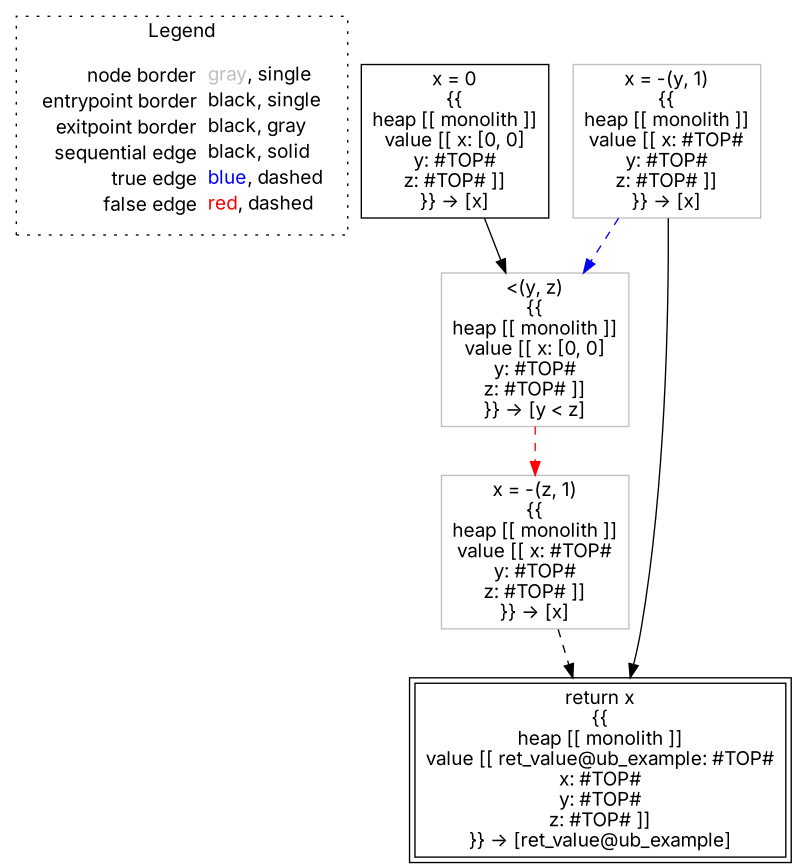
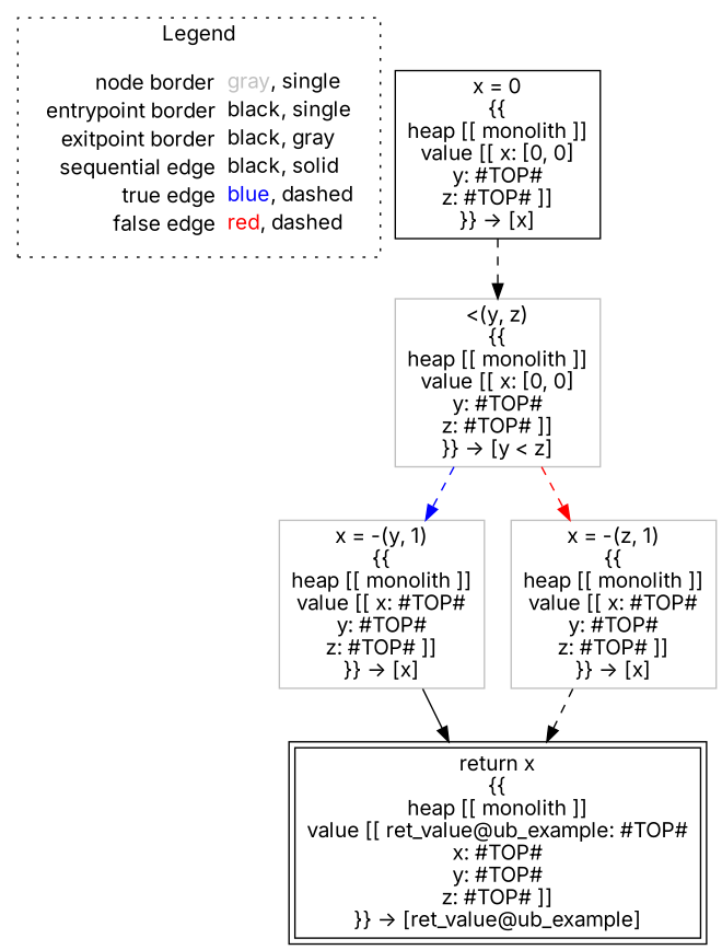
  digraph {
    fontname=Inter
    node [fontname=Inter shape=rect color=gray]
    edge [color=black fontname=Inter style=dashed]
    n1 [label=<<table border="0" cellpadding="2" cellspacing="0" cellborder="0"><tr><td align="right">node border&nbsp;</td><td align="left"><font color="gray">gray</font>, single</td></tr><tr><td align="right">entrypoint border&nbsp;</td><td align="left"><font color="black">black</font>, single</td></tr><tr><td align="right">exitpoint border&nbsp;</td><td align="left"><font color="black">black</font>, gray</td></tr><tr><td align="right">sequential edge&nbsp;</td><td align="left"><font color="black">black</font>, solid</td></tr><tr><td align="right">true edge&nbsp;</td><td align="left"><font color="blue">blue</font>, dashed</td></tr><tr><td align="right">false edge&nbsp;</td><td align="left"><font color="red">red</font>, dashed</td></tr></table>> shape=plaintext color=""]
    n2 [color=black label=<x = 0<BR/>{{<BR/>heap [[ monolith ]]<BR/>value [[ x: [0, 0]<BR/>y: #TOP#<BR/>z: #TOP# ]]<BR/>}} -&gt; [x]>]
    n3 [label=<&lt;(y, z)<BR/>{{<BR/>heap [[ monolith ]]<BR/>value [[ x: [0, 0]<BR/>y: #TOP#<BR/>z: #TOP# ]]<BR/>}} -&gt; [y &lt; z]>]
    n4 [label=<x = -(y, 1)<BR/>{{<BR/>heap [[ monolith ]]<BR/>value [[ x: #TOP#<BR/>y: #TOP#<BR/>z: #TOP# ]]<BR/>}} -&gt; [x]>]
    n5 [label=<x = -(z, 1)<BR/>{{<BR/>heap [[ monolith ]]<BR/>value [[ x: #TOP#<BR/>y: #TOP#<BR/>z: #TOP# ]]<BR/>}} -&gt; [x]>]
    n6 [color=black label=<return x<BR/>{{<BR/>heap [[ monolith ]]<BR/>value [[ ret_value@ub_example: #TOP#<BR/>x: #TOP#<BR/>y: #TOP#<BR/>z: #TOP# ]]<BR/>}} -&gt; [ret_value@ub_example]> peripheries=2]
    subgraph cluster_1 {
      label=Legend
      style=dotted
      n1
    }
-   n2 -> n3 [style=""]
-   n4 -> n3 [color=blue]
+   n2 -> n3
+   n3 -> n4 [color=blue]
    n3 -> n5 [color=red]
    n4 -> n6 [style=""]
    n5 -> n6
  }
